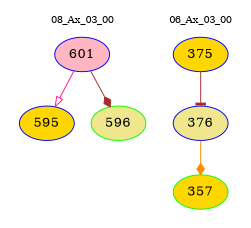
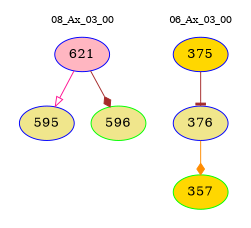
  digraph {
    node [color=blue fillcolor=gold style=filled]
    edge [arrowhead=diamond color=brown]
-   n1 [fillcolor=lightpink label=601]
-   n2 [label=595]
+   n1 [fillcolor=lightpink label=621]
+   n2 [fillcolor=khaki label=595]
    n3 [color=green fillcolor=khaki label=596]
    n4 [fillcolor=khaki label=376]
    n5 [color=green label=357]
    n6 [label=375]
    subgraph cluster_1 {
      color=white
      fontsize=10
      label="08_Ax_03_00"
      n1
      n2
      n3
    }
    subgraph cluster_2 {
      color=white
      fontsize=10
      label="06_Ax_03_00"
      n4
      n5
      n6
    }
    n1 -> n2 [arrowhead=onormal color=deeppink]
    n1 -> n3
    n4 -> n5 [color=darkorange]
    n6 -> n4 [arrowhead=tee]
  }
